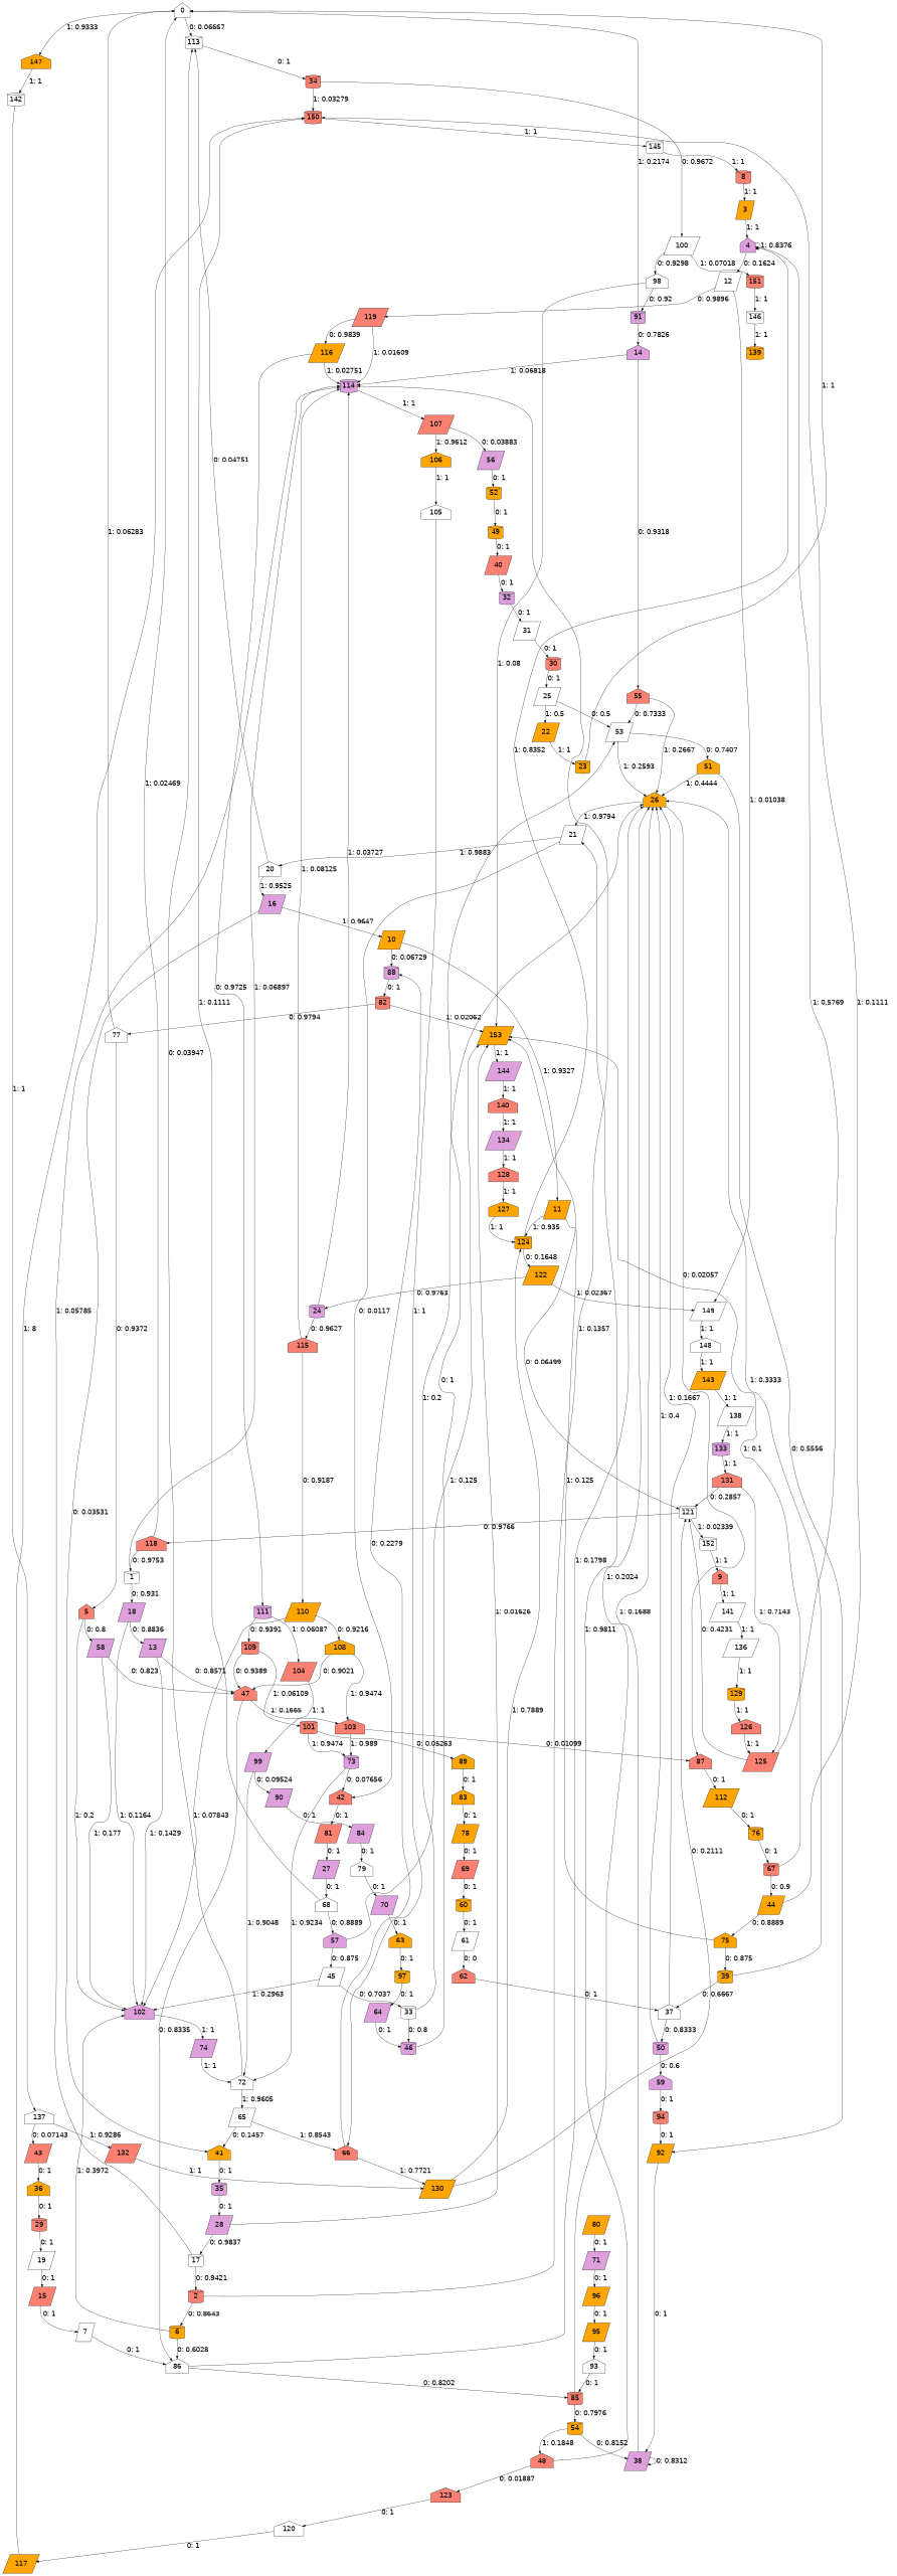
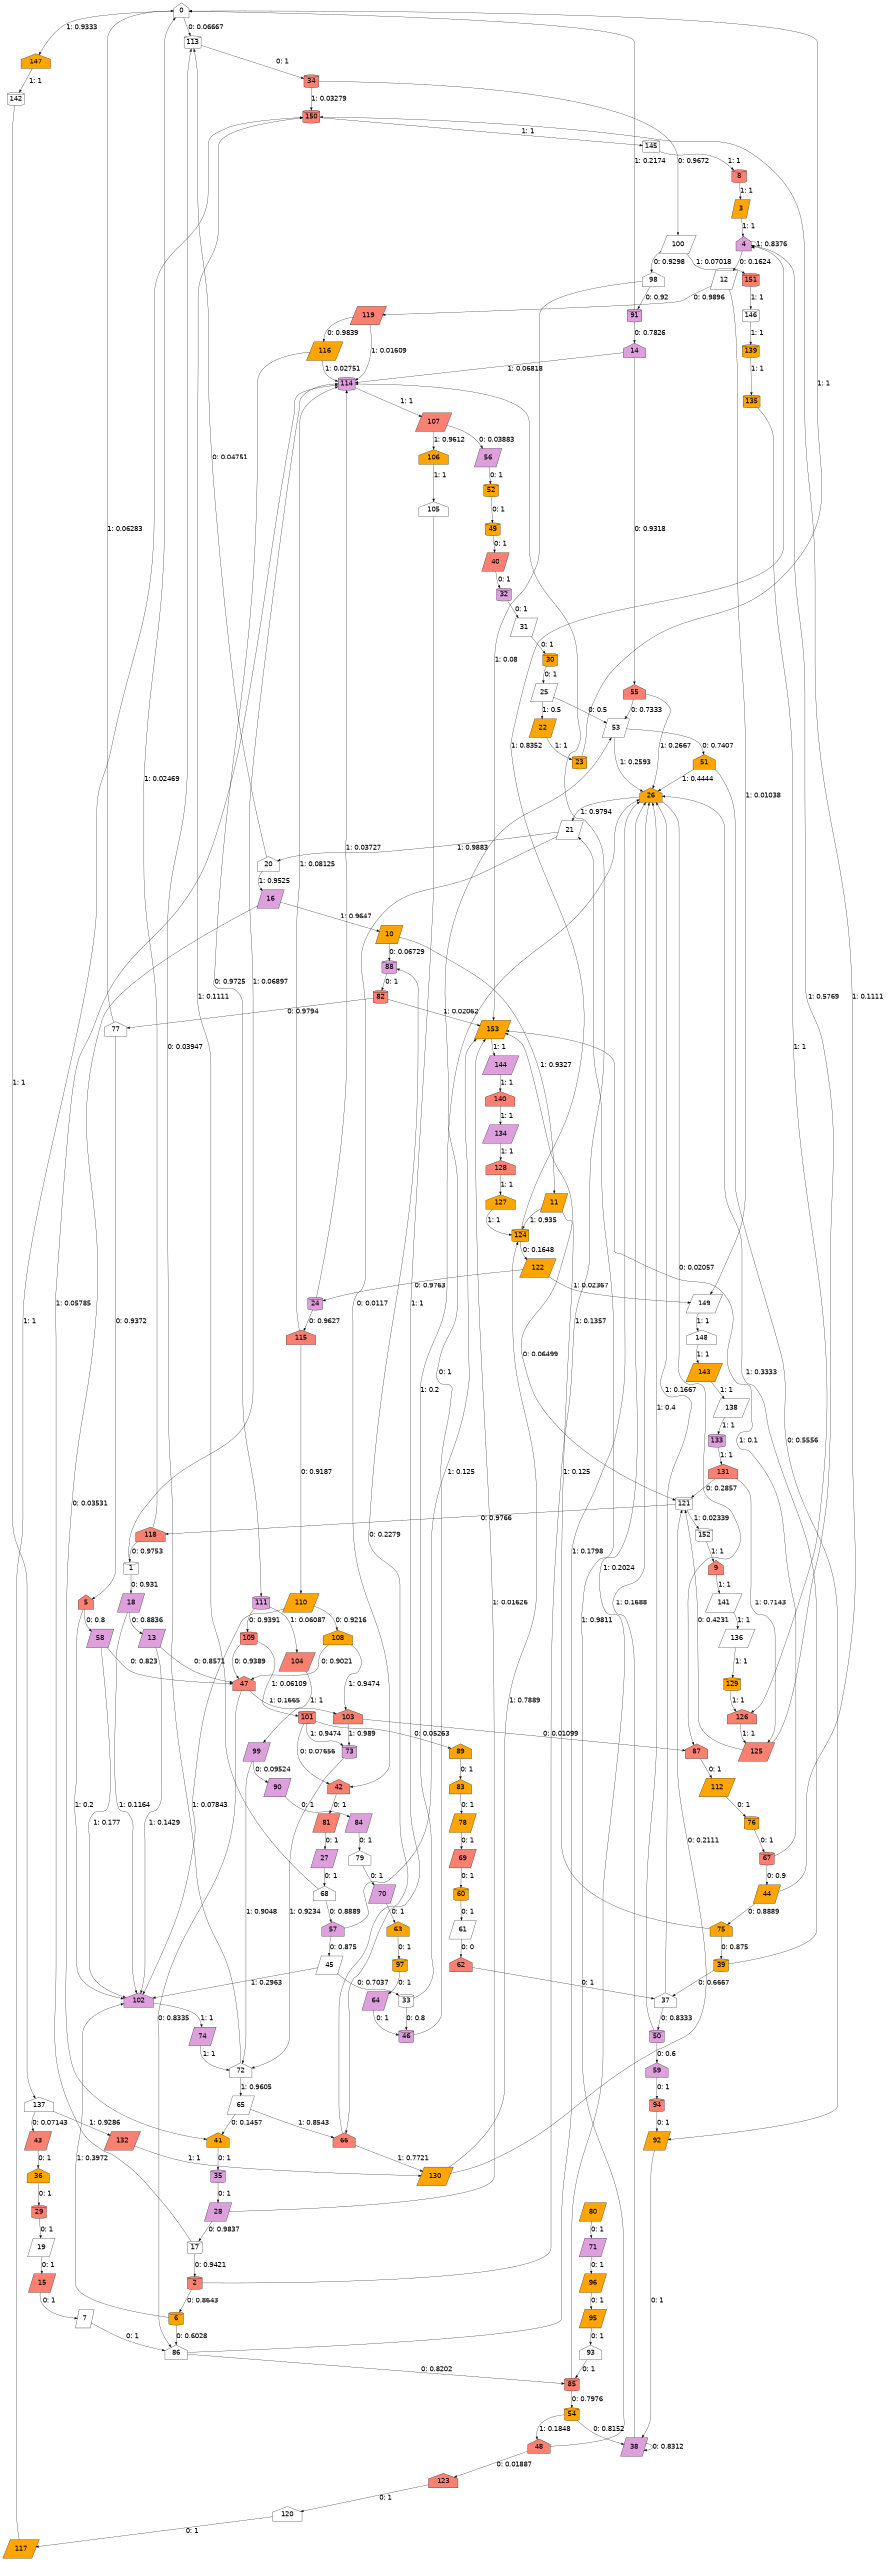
  digraph {
    fontname="DejaVu Sans"
    node [fillcolor=orange fontname="DejaVu Sans" fontsize=24 shape=parallelogram style=filled]
    edge [fontname="DejaVu Sans" fontsize=24]
    0 [fillcolor=white shape=house]
    113 [fillcolor=white shape=cylinder]
    147 [shape=house]
    34 [fillcolor=salmon shape=cylinder]
    142 [fillcolor=white shape=cylinder]
    150 [fillcolor=salmon shape=cylinder]
    100 [fillcolor=white]
    137 [fillcolor=white shape=house]
    1 [fillcolor=white shape=cylinder]
    18 [fillcolor=plum]
    114 [fillcolor=plum shape=cylinder]
    102 [fillcolor=plum shape=house]
    13 [fillcolor=plum]
    107 [fillcolor=salmon]
    74 [fillcolor=plum]
    47 [fillcolor=salmon shape=house]
    56 [fillcolor=plum]
    106 [shape=house]
    2 [fillcolor=salmon shape=cylinder]
    6 [shape=cylinder]
    86 [fillcolor=white shape=house]
    26 [shape=house]
    85 [fillcolor=salmon shape=cylinder]
    4 [fillcolor=plum shape=house]
    3
    12 [fillcolor=white]
    119 [fillcolor=salmon]
    149 [fillcolor=white]
    116
    148 [fillcolor=white shape=house]
    5 [fillcolor=salmon shape=house]
    58 [fillcolor=plum]
    103 [fillcolor=salmon shape=house]
    72 [fillcolor=white shape=house]
    21 [fillcolor=white]
    87 [fillcolor=salmon shape=house]
    54 [shape=cylinder]
    7 [fillcolor=white]
    8 [fillcolor=salmon shape=cylinder]
    9 [fillcolor=salmon shape=house]
    141 [fillcolor=white]
    136 [fillcolor=white]
    129 [shape=cylinder]
    88 [fillcolor=plum shape=cylinder]
    10
    11
    82 [fillcolor=salmon shape=cylinder]
    121 [fillcolor=white shape=cylinder]
    124 [shape=cylinder]
    153
    77 [fillcolor=white shape=house]
    118 [fillcolor=salmon shape=house]
    152 [fillcolor=white shape=cylinder]
    122
    24 [fillcolor=plum shape=cylinder]
    111 [fillcolor=plum shape=cylinder]
    143
    73 [fillcolor=plum shape=cylinder]
    14 [fillcolor=plum shape=house]
    55 [fillcolor=salmon shape=house]
    53 [fillcolor=white]
    51 [shape=house]
    15 [fillcolor=salmon]
    16 [fillcolor=plum]
    41 [shape=house]
    35 [fillcolor=plum shape=cylinder]
    28 [fillcolor=plum]
    17 [fillcolor=white shape=cylinder]
    19 [fillcolor=white]
    20 [fillcolor=white shape=house]
    42 [fillcolor=salmon shape=house]
    81 [fillcolor=salmon]
    27 [fillcolor=plum]
    23 [shape=cylinder]
    22
    115 [fillcolor=salmon shape=house]
    110
    108 [shape=house]
    25 [fillcolor=white]
    92
    112
    76 [shape=cylinder]
    68 [fillcolor=white shape=house]
    57 [fillcolor=plum shape=house]
    145 [fillcolor=white shape=cylinder]
    45 [fillcolor=white]
    144 [fillcolor=plum]
    140 [fillcolor=salmon shape=house]
    29 [fillcolor=salmon shape=cylinder]
-   30 [fillcolor=salmon shape=cylinder]
+   30 [shape=cylinder]
    31 [fillcolor=white]
    32 [fillcolor=plum shape=cylinder]
    33 [fillcolor=white shape=cylinder]
    46 [fillcolor=plum shape=cylinder]
    98 [fillcolor=white shape=house]
    151 [fillcolor=salmon shape=cylinder]
    91 [fillcolor=plum shape=cylinder]
    146 [fillcolor=white shape=cylinder]
    36 [shape=house]
    37 [fillcolor=white shape=house]
    50 [fillcolor=plum shape=cylinder]
    59 [fillcolor=plum shape=house]
    94 [fillcolor=salmon shape=cylinder]
    38 [fillcolor=plum]
    39 [shape=cylinder]
    40 [fillcolor=salmon]
    43 [fillcolor=salmon]
    44
    75 [shape=house]
    48 [fillcolor=salmon shape=house]
    123 [fillcolor=salmon shape=house]
    120 [fillcolor=white shape=house]
    117
    49 [shape=cylinder]
    52 [shape=cylinder]
    60 [shape=cylinder]
    61 [fillcolor=white]
    62 [fillcolor=salmon shape=house]
    63 [shape=house]
    97 [shape=cylinder]
    64 [fillcolor=plum]
    65 [fillcolor=white]
    66 [fillcolor=salmon shape=house]
    130
    67 [fillcolor=salmon shape=cylinder]
    69 [fillcolor=salmon]
    70 [fillcolor=plum]
    71 [fillcolor=plum]
    96
    95
    93 [fillcolor=white shape=house]
    78
    79 [fillcolor=white shape=house]
    80
    83 [shape=house]
    84 [fillcolor=plum]
    89 [shape=house]
    90 [fillcolor=plum]
    99 [fillcolor=plum]
    139 [shape=cylinder]
    101 [fillcolor=salmon shape=cylinder]
    104 [fillcolor=salmon]
    105 [fillcolor=white shape=house]
    109 [fillcolor=salmon shape=cylinder]
    125 [fillcolor=salmon]
    126 [fillcolor=salmon shape=house]
    127 [shape=house]
    128 [fillcolor=salmon shape=house]
    131 [fillcolor=salmon shape=house]
    132 [fillcolor=salmon]
    133 [fillcolor=plum shape=cylinder]
    134 [fillcolor=plum]
+   135 [shape=cylinder]
    138 [fillcolor=white]
    0 -> 113 [label="0: 0.06667  "]
    0 -> 147 [label="1: 0.9333   "]
    113 -> 34 [label="0: 1        "]
    147 -> 142 [label="1: 1        "]
    34 -> 150 [label="1: 0.03279  "]
    34 -> 100 [label="0: 0.9672   "]
    142 -> 137 [label="1: 1        "]
    150 -> 145 [label="1: 1        "]
    100 -> 98 [label="0: 0.9298   "]
    100 -> 151 [label="1: 0.07018  "]
    137 -> 43 [label="0: 0.07143  "]
    137 -> 132 [label="1: 0.9286   "]
    1 -> 18 [label="0: 0.931    "]
    1 -> 114 [label="1: 0.06897  "]
    18 -> 102 [label="1: 0.1164   "]
    18 -> 13 [label="0: 0.8836   "]
    114 -> 107 [label="1: 1        "]
    102 -> 74 [label="1: 1        "]
    13 -> 102 [label="1: 0.1429   "]
    13 -> 47 [label="0: 0.8571   "]
    107 -> 56 [label="0: 0.03883  "]
    107 -> 106 [label="1: 0.9612   "]
    74 -> 72 [label="1: 1        "]
    47 -> 86 [label="0: 0.8335   "]
    47 -> 103 [label="1: 0.1665   "]
    56 -> 52 [label="0: 1        "]
    106 -> 105 [label="1: 1        "]
    2 -> 114 [label="1: 0.1357   "]
    2 -> 6 [label="0: 0.8643   "]
    6 -> 102 [label="1: 0.3972   "]
    6 -> 86 [label="0: 0.6028   "]
    86 -> 26 [label="1: 0.1798   "]
    86 -> 85 [label="0: 0.8202   "]
    26 -> 21 [label="1: 0.9794   "]
    26 -> 87 [label="0: 0.02057  "]
    85 -> 26 [label="1: 0.2024   "]
    85 -> 54 [label="0: 0.7976   "]
    4 -> 4 [label="1: 0.8376   "]
    4 -> 12 [label="0: 0.1624   "]
    3 -> 4 [label="1: 1        "]
    12 -> 119 [label="0: 0.9896   "]
    12 -> 149 [label="1: 0.01038  "]
    119 -> 114 [label="1: 0.01609  "]
    119 -> 116 [label="0: 0.9839   "]
    149 -> 148 [label="1: 1        "]
    116 -> 114 [label="1: 0.02751  "]
    116 -> 111 [label="0: 0.9725   "]
    148 -> 143 [label="1: 1        "]
    5 -> 102 [label="1: 0.2      "]
    5 -> 58 [label="0: 0.8      "]
    58 -> 102 [label="1: 0.177    "]
    58 -> 47 [label="0: 0.823    "]
    103 -> 87 [label="0: 0.01099  "]
    103 -> 73 [label="1: 0.989    "]
    72 -> 113 [label="0: 0.03947  "]
    72 -> 65 [label="1: 0.9605   "]
    21 -> 20 [label="1: 0.9883   "]
    21 -> 42 [label="0: 0.0117   "]
    87 -> 112 [label="0: 1        "]
    54 -> 38 [label="0: 0.8152   "]
    54 -> 48 [label="1: 0.1848   "]
    7 -> 86 [label="0: 1        "]
    8 -> 3 [label="1: 1        "]
    9 -> 141 [label="1: 1        "]
    141 -> 136 [label="1: 1        "]
    136 -> 129 [label="1: 1        "]
    129 -> 126 [label="1: 1        "]
    88 -> 82 [label="0: 1        "]
    10 -> 88 [label="0: 0.06729  "]
    10 -> 11 [label="1: 0.9327   "]
    11 -> 121 [label="0: 0.06499  "]
    11 -> 124 [label="1: 0.935    "]
    82 -> 153 [label="1: 0.02062  "]
    82 -> 77 [label="0: 0.9794   "]
    121 -> 118 [label="0: 0.9766   "]
    121 -> 152 [label="1: 0.02339  "]
    124 -> 4 [label="1: 0.8352   "]
    124 -> 122 [label="0: 0.1648   "]
    153 -> 144 [label="1: 1        "]
    77 -> 0 [label="1: 0.06283  "]
    77 -> 5 [label="0: 0.9372   "]
    118 -> 0 [label="1: 0.02469  "]
    118 -> 1 [label="0: 0.9753   "]
    152 -> 9 [label="1: 1        "]
    122 -> 149 [label="1: 0.02367  "]
    122 -> 24 [label="0: 0.9763   "]
    24 -> 114 [label="1: 0.03727  "]
    24 -> 115 [label="0: 0.9627   "]
    111 -> 104 [label="1: 0.06087  "]
    111 -> 109 [label="0: 0.9391   "]
    143 -> 138 [label="1: 1        "]
    73 -> 72 [label="1: 0.9234   "]
-   73 -> 42 [label="0: 0.07656  "]
+   101 -> 42 [label="0: 0.07656  "]
    14 -> 114 [label="1: 0.06818  "]
    14 -> 55 [label="0: 0.9318   "]
    55 -> 26 [label="1: 0.2667   "]
    55 -> 53 [label="0: 0.7333   "]
    53 -> 26 [label="1: 0.2593   "]
    53 -> 51 [label="0: 0.7407   "]
    51 -> 26 [label="1: 0.4444   "]
    51 -> 92 [label="0: 0.5556   "]
    15 -> 7 [label="0: 1        "]
    16 -> 10 [label="1: 0.9647   "]
    16 -> 41 [label="0: 0.03531  "]
    41 -> 35 [label="0: 1        "]
    35 -> 28 [label="0: 1        "]
    28 -> 153 [label="1: 0.01626  "]
    28 -> 17 [label="0: 0.9837   "]
    17 -> 114 [label="1: 0.05785  "]
    17 -> 2 [label="0: 0.9421   "]
    19 -> 15 [label="0: 1        "]
    20 -> 113 [label="0: 0.04751  "]
    20 -> 16 [label="1: 0.9525   "]
    42 -> 81 [label="0: 1        "]
    81 -> 27 [label="0: 1        "]
    27 -> 68 [label="0: 1        "]
    23 -> 0 [label="1: 1        "]
    22 -> 23 [label="1: 1        "]
    115 -> 114 [label="1: 0.08125  "]
    115 -> 110 [label="0: 0.9187   "]
    110 -> 102 [label="1: 0.07843  "]
    110 -> 108 [label="0: 0.9216   "]
    108 -> 47 [label="0: 0.9021   "]
    108 -> 103 [label="1: 0.9474   "]
    25 -> 53 [label="0: 0.5      "]
    25 -> 22 [label="1: 0.5      "]
    92 -> 38 [label="0: 1        "]
    112 -> 76 [label="0: 1        "]
    76 -> 67 [label="0: 1        "]
    68 -> 150 [label="1: 0.1111   "]
    68 -> 57 [label="0: 0.8889   "]
    57 -> 153 [label="1: 0.125    "]
    57 -> 45 [label="0: 0.875    "]
    145 -> 8 [label="1: 1        "]
    45 -> 102 [label="1: 0.2963   "]
    45 -> 33 [label="0: 0.7037   "]
    144 -> 140 [label="1: 1        "]
    140 -> 134 [label="1: 1        "]
    29 -> 19 [label="0: 1        "]
    30 -> 25 [label="0: 1        "]
    31 -> 30 [label="0: 1        "]
    32 -> 31 [label="0: 1        "]
    33 -> 26 [label="1: 0.2      "]
    33 -> 46 [label="0: 0.8      "]
    46 -> 53 [label="0: 1        "]
    98 -> 153 [label="1: 0.08     "]
    98 -> 91 [label="0: 0.92     "]
    151 -> 146 [label="1: 1        "]
    91 -> 0 [label="1: 0.2174   "]
    91 -> 14 [label="0: 0.7826   "]
    146 -> 139 [label="1: 1        "]
    36 -> 29 [label="0: 1        "]
    37 -> 26 [label="1: 0.1667   "]
    37 -> 50 [label="0: 0.8333   "]
    50 -> 26 [label="1: 0.4      "]
    50 -> 59 [label="0: 0.6      "]
    59 -> 94 [label="0: 1        "]
    94 -> 92 [label="0: 1        "]
    38 -> 26 [label="1: 0.1688   "]
    38 -> 38 [label="0: 0.8312   "]
    39 -> 26 [label="1: 0.3333   "]
    39 -> 37 [label="0: 0.6667   "]
    40 -> 32 [label="0: 1        "]
    43 -> 36 [label="0: 1        "]
    44 -> 150 [label="1: 0.1111   "]
    44 -> 75 [label="0: 0.8889   "]
    75 -> 153 [label="1: 0.125    "]
    75 -> 39 [label="0: 0.875    "]
    48 -> 21 [label="1: 0.9811   "]
    48 -> 123 [label="0: 0.01887  "]
    123 -> 120 [label="0: 1        "]
    120 -> 117 [label="0: 1        "]
-   117 -> 150 [label="1: 8        "]
+   117 -> 150 [label="1: 1        "]
    49 -> 40 [label="0: 1        "]
    52 -> 49 [label="0: 1        "]
    60 -> 61 [label="0: 1        "]
    61 -> 62 [label="0: 0        "]
    62 -> 37 [label="0: 1        "]
    63 -> 97 [label="0: 1        "]
    97 -> 64 [label="0: 1        "]
    64 -> 46 [label="0: 1        "]
    65 -> 41 [label="0: 0.1457   "]
    65 -> 66 [label="1: 0.8543   "]
    66 -> 88 [label="0: 0.2279   "]
    66 -> 130 [label="1: 0.7721   "]
    130 -> 121 [label="0: 0.2111   "]
    130 -> 124 [label="1: 0.7889   "]
    67 -> 153 [label="1: 0.1      "]
    67 -> 44 [label="0: 0.9      "]
    69 -> 60 [label="0: 1        "]
    70 -> 63 [label="0: 1        "]
    71 -> 96 [label="0: 1        "]
    96 -> 95 [label="0: 1        "]
    95 -> 93 [label="0: 1        "]
    93 -> 85 [label="0: 1        "]
    78 -> 69 [label="0: 1        "]
    79 -> 70 [label="0: 1        "]
    80 -> 71 [label="0: 1        "]
    83 -> 78 [label="0: 1        "]
    84 -> 79 [label="0: 1        "]
    89 -> 83 [label="0: 1        "]
    90 -> 84 [label="0: 1        "]
    99 -> 72 [label="1: 0.9048   "]
    99 -> 90 [label="0: 0.09524  "]
+   139 -> 135 [label="1: 1        "]
    101 -> 73 [label="1: 0.9474   "]
    101 -> 89 [label="0: 0.05263  "]
    104 -> 99 [label="1: 1        "]
    105 -> 66 [label="1: 1        "]
    109 -> 47 [label="0: 0.9389   "]
    109 -> 101 [label="1: 0.06109  "]
    125 -> 4 [label="1: 0.5769   "]
    125 -> 121 [label="0: 0.4231   "]
    126 -> 125 [label="1: 1        "]
    127 -> 124 [label="1: 1        "]
    128 -> 127 [label="1: 1        "]
    131 -> 121 [label="0: 0.2857   "]
    131 -> 125 [label="1: 0.7143   "]
    132 -> 130 [label="1: 1        "]
    133 -> 131 [label="1: 1        "]
    134 -> 128 [label="1: 1        "]
+   135 -> 126 [label="1: 1        "]
    138 -> 133 [label="1: 1        "]
  }
